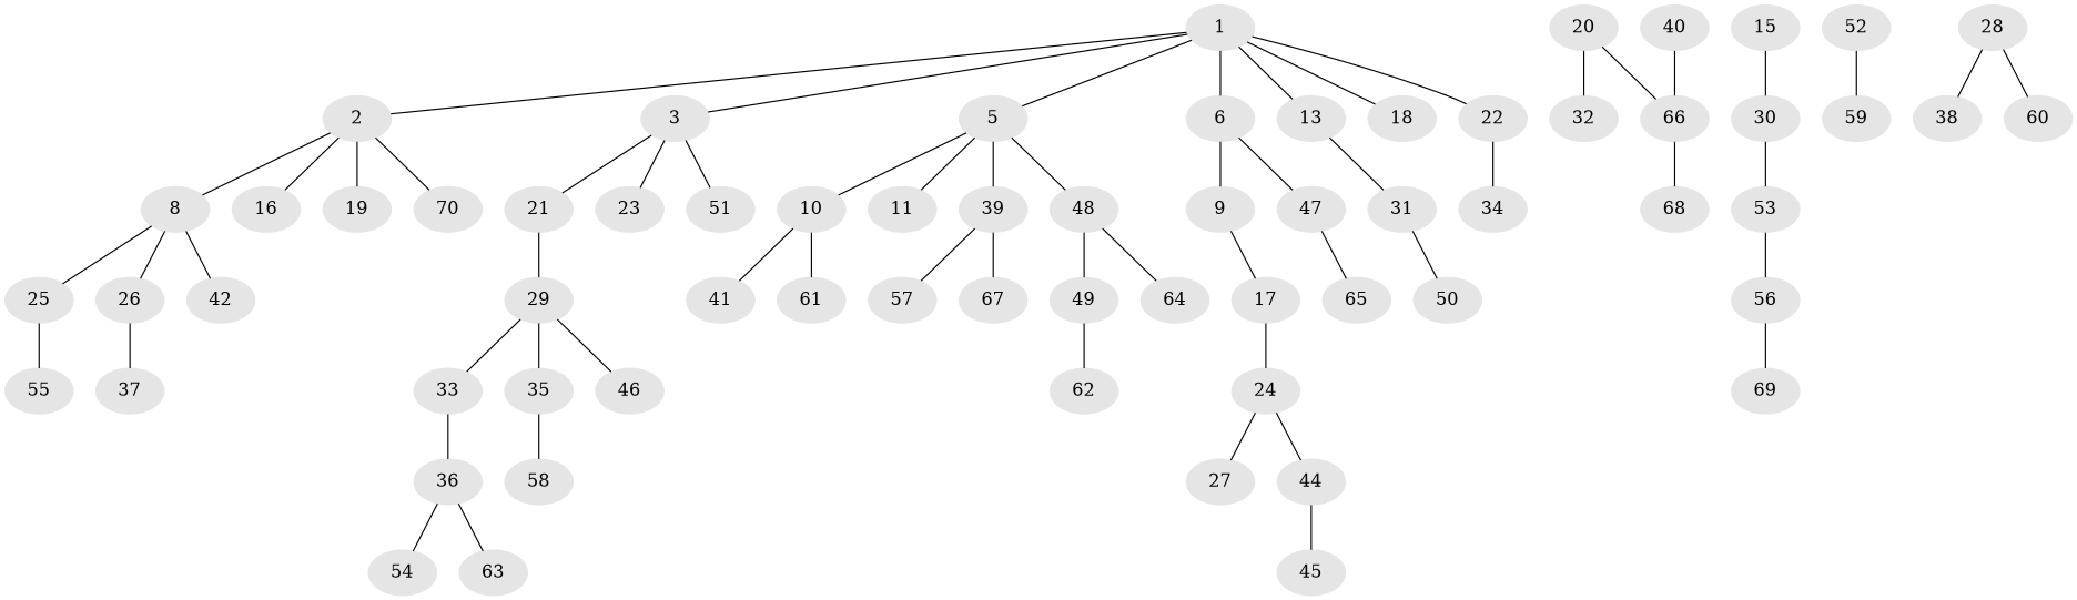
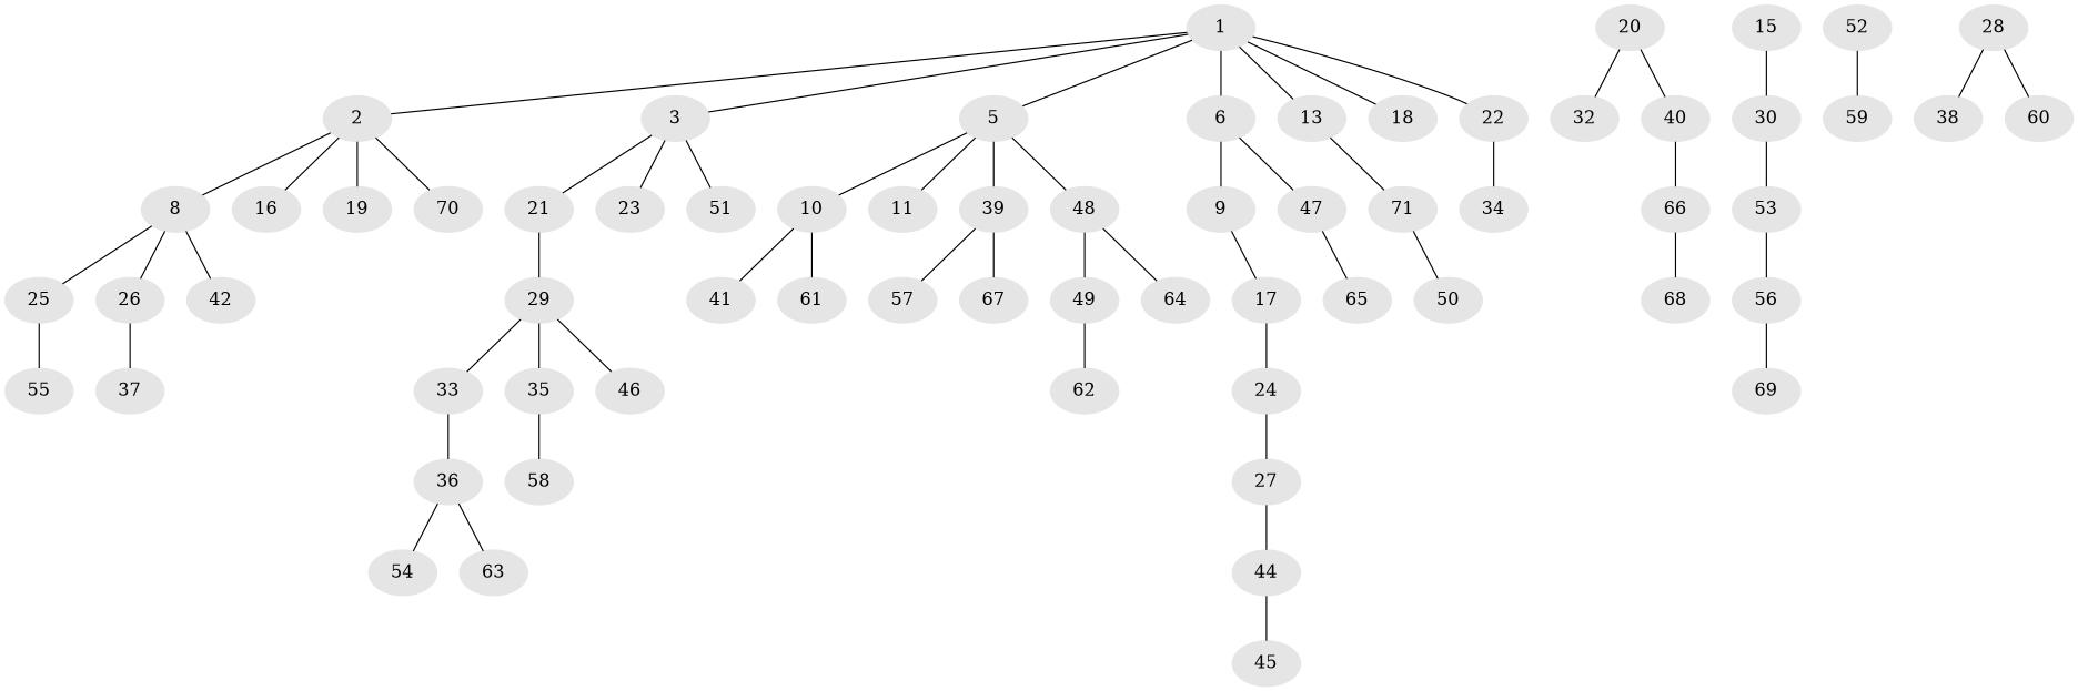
  graph {
    node [color=gray90 style=filled]
    edge [weight=1.0]
    1
    2
    3
    5
    6
    13
    18
    22
    8
    16
    19
    70
    21
    23
    51
    10
    11
    39
    48
    9
    47
-   31
+   31 [label=71]
    34
    25
    26
    42
    29
    41
    61
    57
    67
    49
    64
    17
    65
    55
    37
    24
    20
    32
    40
    50
    15
    30
    52
    59
    53
    27
    66
    33
    35
    46
    44
    28
    38
    60
    45
    36
    58
    56
    54
    63
    68
    62
    69
    1 -- 2
    1 -- 3
    1 -- 5
    1 -- 6 [weight=2.0]
    1 -- 13
    1 -- 18
    1 -- 22
    2 -- 8
    2 -- 16
    2 -- 19
    2 -- 70
    3 -- 21
    3 -- 23
    3 -- 51
    5 -- 10
    5 -- 11
    5 -- 39
    5 -- 48
    6 -- 9
    6 -- 47
    13 -- 31
    22 -- 34 [weight=2.0]
    8 -- 25
    8 -- 26
    8 -- 42 [weight=2.0]
    21 -- 29
    10 -- 41
    10 -- 61
    39 -- 57
    39 -- 67
    48 -- 49
    48 -- 64
    9 -- 17
    47 -- 65
    31 -- 50
    25 -- 55
    26 -- 37
    29 -- 33
    29 -- 35
    29 -- 46
    49 -- 62
    17 -- 24 [weight=2.0]
    24 -- 27
    20 -- 32
-   20 -- 66
+   20 -- 40
    40 -- 66
    15 -- 30
    30 -- 53
    52 -- 59
    53 -- 56
-   24 -- 44
+   27 -- 44
    66 -- 68
    33 -- 36
    35 -- 58 [weight=2.0]
    44 -- 45
    28 -- 38
    28 -- 60
    36 -- 54
    36 -- 63
    56 -- 69
  }
